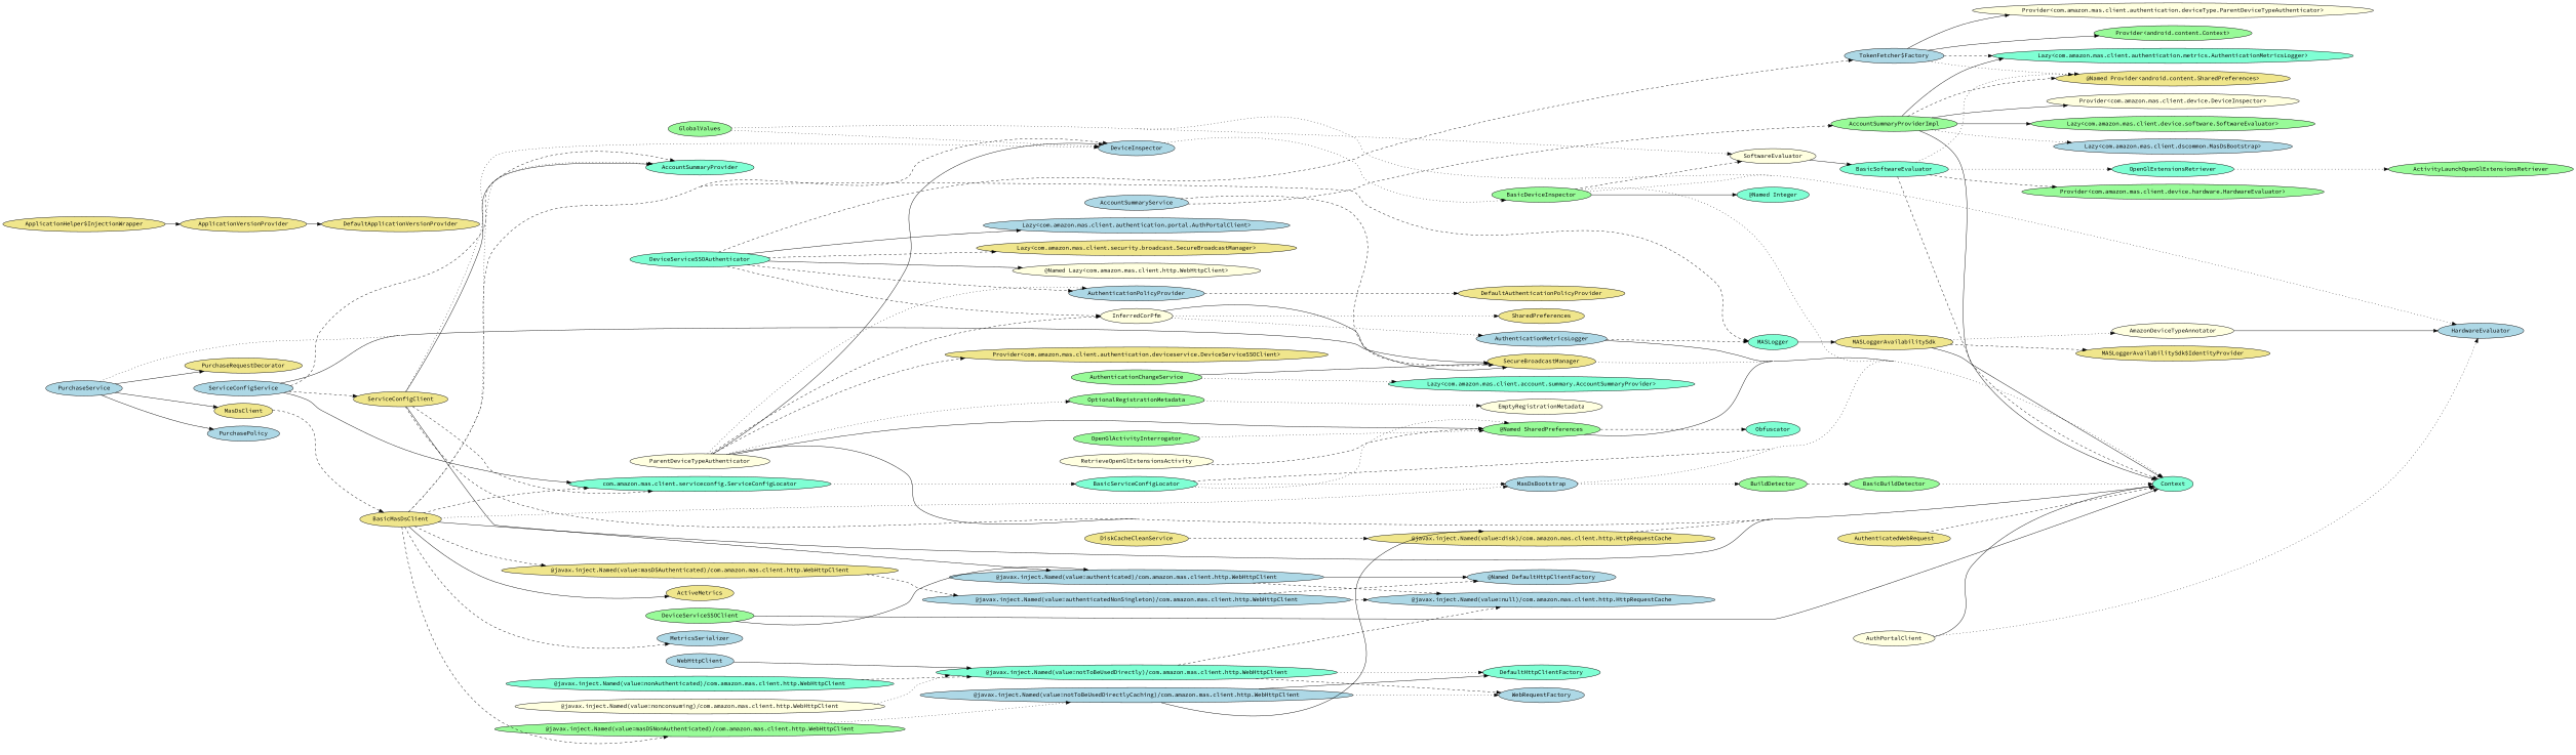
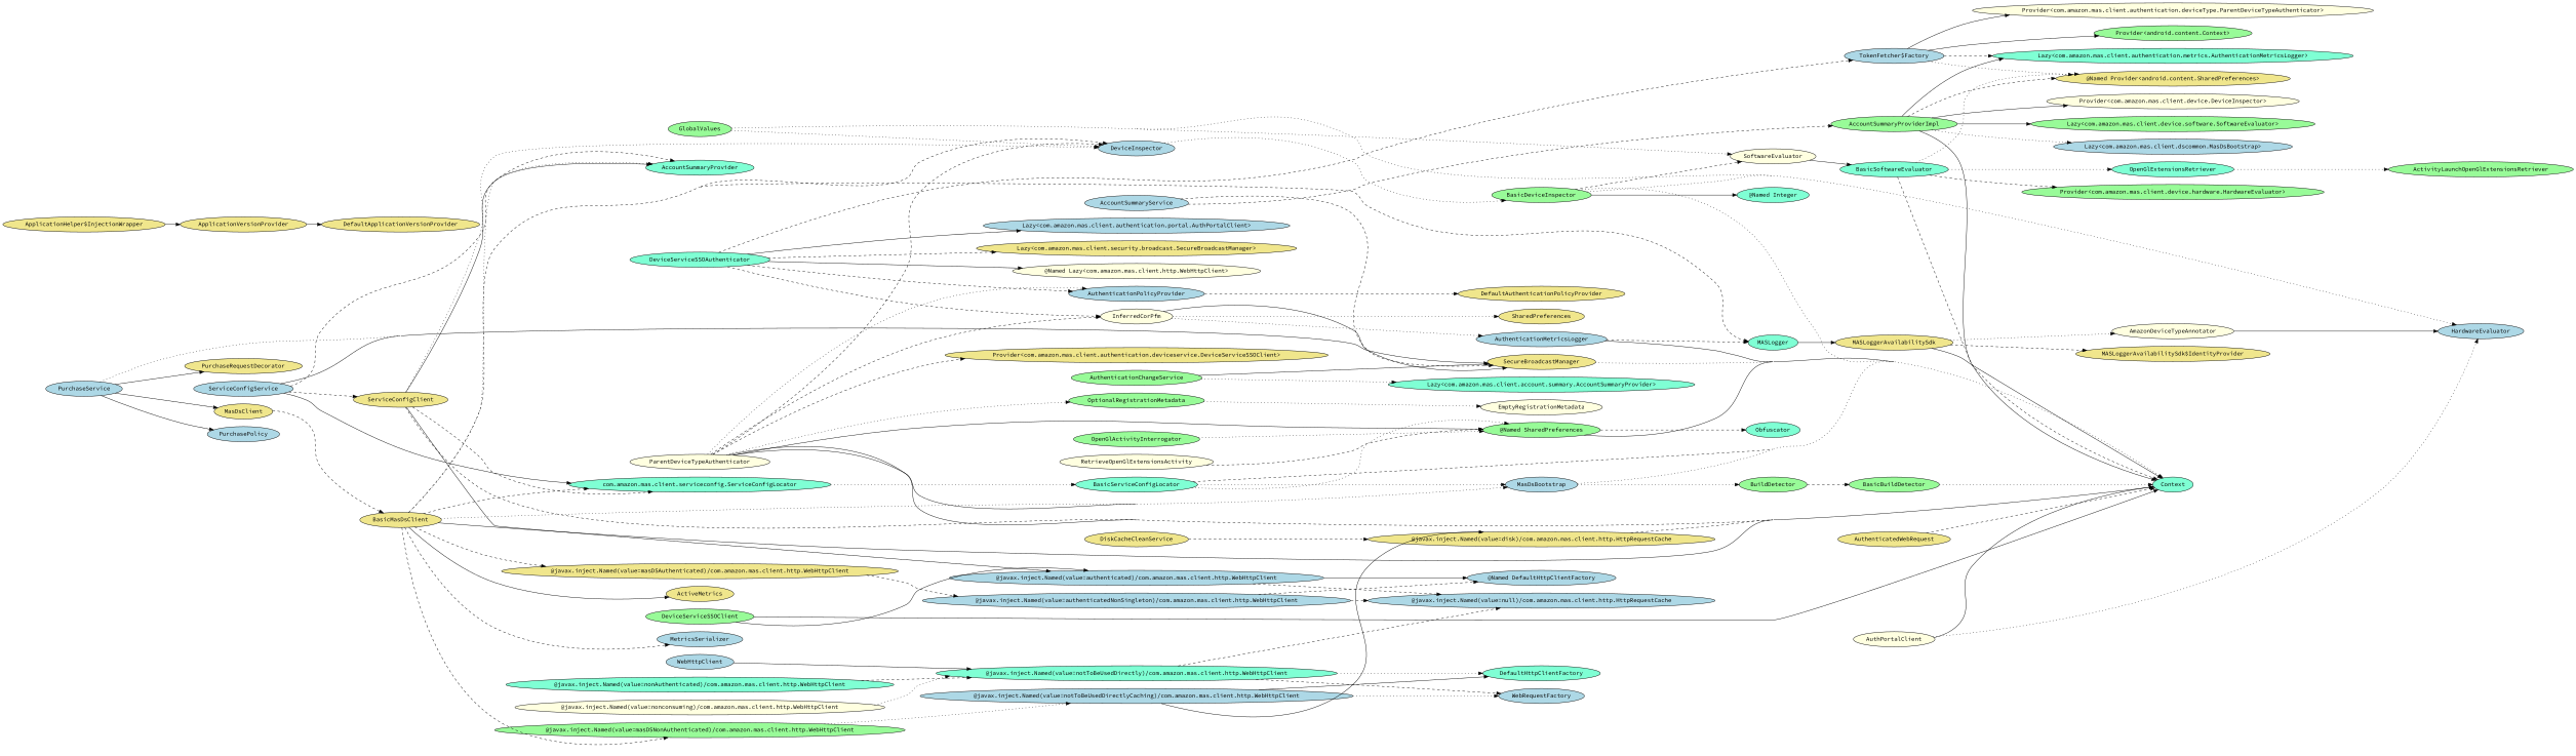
  digraph {
    concentrate=true
    fontname="Source Code Pro"
    rankdir=LR
    node [fillcolor=lightblue fontname="Source Code Pro" style=filled]
    edge [fontname="Source Code Pro" style=dashed]
    n1 [fillcolor=palegreen label="@Named SharedPreferences"]
    Context [fillcolor=aquamarine]
    Obfuscator [fillcolor=aquamarine]
    n4 [label="@javax.inject.Named(value=authenticated)/com.amazon.mas.client.http.WebHttpClient"]
    n5 [label="@Named DefaultHttpClientFactory"]
    n6 [label="@javax.inject.Named(value=null)/com.amazon.mas.client.http.HttpRequestCache"]
    n7 [label="@javax.inject.Named(value=authenticatedNonSingleton)/com.amazon.mas.client.http.WebHttpClient"]
    n8 [fillcolor=khaki label="@javax.inject.Named(value=disk)/com.amazon.mas.client.http.HttpRequestCache"]
    n9 [fillcolor=khaki label="@javax.inject.Named(value=masDSAuthenticated)/com.amazon.mas.client.http.WebHttpClient"]
    n10 [fillcolor=palegreen label="@javax.inject.Named(value=masDSNonAuthenticated)/com.amazon.mas.client.http.WebHttpClient"]
    n11 [label="@javax.inject.Named(value=notToBeUsedDirectlyCaching)/com.amazon.mas.client.http.WebHttpClient"]
    DefaultHttpClientFactory [fillcolor=aquamarine]
    WebRequestFactory
    n14 [fillcolor=aquamarine label="@javax.inject.Named(value=nonAuthenticated)/com.amazon.mas.client.http.WebHttpClient"]
    n15 [fillcolor=aquamarine label="@javax.inject.Named(value=notToBeUsedDirectly)/com.amazon.mas.client.http.WebHttpClient"]
    n16 [fillcolor=lightyellow label="@javax.inject.Named(value=nonconsuming)/com.amazon.mas.client.http.WebHttpClient"]
    AccountSummaryProvider [fillcolor=aquamarine]
    AccountSummaryProviderImpl [fillcolor=palegreen]
    n19 [fillcolor=khaki label="@Named Provider<android.content.SharedPreferences>"]
    n20 [fillcolor=lightyellow label="Provider<com.amazon.mas.client.device.DeviceInspector>"]
    n21 [fillcolor=aquamarine label="Lazy<com.amazon.mas.client.authentication.metrics.AuthenticationMetricsLogger>"]
    n22 [fillcolor=palegreen label="Lazy<com.amazon.mas.client.device.software.SoftwareEvaluator>"]
    n23 [label="Lazy<com.amazon.mas.client.dscommon.MasDsBootstrap>"]
    AccountSummaryService
    SecureBroadcastManager [fillcolor=khaki]
    AmazonDeviceTypeAnnotator [fillcolor=lightyellow]
    HardwareEvaluator
    n28 [fillcolor=khaki label="ApplicationHelper$InjectionWrapper"]
    ApplicationVersionProvider [fillcolor=khaki]
    DefaultApplicationVersionProvider [fillcolor=khaki]
    AuthPortalClient [fillcolor=lightyellow]
    AuthenticatedWebRequest [fillcolor=khaki]
    AuthenticationChangeService [fillcolor=palegreen]
    n34 [fillcolor=aquamarine label="Lazy<com.amazon.mas.client.account.summary.AccountSummaryProvider>"]
    AuthenticationMetricsLogger
    MASLogger [fillcolor=aquamarine]
    MASLoggerAvailabilitySdk [fillcolor=khaki]
    n38 [fillcolor=khaki label="MASLoggerAvailabilitySdk$IdentityProvider"]
    DefaultAuthenticationPolicyProvider [fillcolor=khaki]
    AuthenticationPolicyProvider
    BasicBuildDetector [fillcolor=palegreen]
    n42 [fillcolor=aquamarine label="@Named Integer"]
    BasicDeviceInspector [fillcolor=palegreen]
    SoftwareEvaluator [fillcolor=lightyellow]
    BasicSoftwareEvaluator [fillcolor=aquamarine]
    n46 [fillcolor=palegreen label="Provider<com.amazon.mas.client.device.hardware.HardwareEvaluator>"]
    OpenGlExtensionsRetriever [fillcolor=aquamarine]
    BasicMasDsClient [fillcolor=khaki]
    MasDsBootstrap
    DeviceInspector
    ActiveMetrics [fillcolor=khaki]
    MetricsSerializer
    n53 [fillcolor=aquamarine label="com.amazon.mas.client.serviceconfig.ServiceConfigLocator"]
    BuildDetector [fillcolor=palegreen]
    BasicServiceConfigLocator [fillcolor=aquamarine]
    ActivityLaunchOpenGlExtensionsRetriever [fillcolor=palegreen]
    DeviceServiceSSOAuthenticator [fillcolor=aquamarine]
    InferredCorPfm [fillcolor=lightyellow]
    n59 [fillcolor=lightyellow label="@Named Lazy<com.amazon.mas.client.http.WebHttpClient>"]
    n60 [label="Lazy<com.amazon.mas.client.authentication.portal.AuthPortalClient>"]
    n61 [fillcolor=khaki label="Lazy<com.amazon.mas.client.security.broadcast.SecureBroadcastManager>"]
    n62 [label="TokenFetcher$Factory"]
    SharedPreferences [fillcolor=khaki]
    n64 [fillcolor=palegreen label="Provider<android.content.Context>"]
    n65 [fillcolor=lightyellow label="Provider<com.amazon.mas.client.authentication.deviceType.ParentDeviceTypeAuthenticator>"]
    DeviceServiceSSOClient [fillcolor=palegreen]
    DiskCacheCleanService [fillcolor=khaki]
    GlobalValues [fillcolor=palegreen]
    MasDsClient [fillcolor=khaki]
    OpenGlActivityInterrogator [fillcolor=palegreen]
    OptionalRegistrationMetadata [fillcolor=palegreen]
    EmptyRegistrationMetadata [fillcolor=lightyellow]
    ParentDeviceTypeAuthenticator [fillcolor=lightyellow]
    n74 [fillcolor=khaki label="Provider<com.amazon.mas.client.authentication.deviceservice.DeviceServiceSSOClient>"]
    PurchaseService
    PurchasePolicy
    PurchaseRequestDecorator [fillcolor=khaki]
    RetrieveOpenGlExtensionsActivity [fillcolor=lightyellow]
    ServiceConfigClient [fillcolor=khaki]
    ServiceConfigService
    WebHttpClient
    n1 -> Context [style=solid]
    n1 -> Obfuscator
    n4 -> n5 [style=solid]
    n4 -> n6
    n7 -> n5
    n7 -> n6
    n8 -> Context
    n9 -> n7
    n10 -> n11 [style=dotted]
    n11 -> n8 [style=solid]
    n11 -> DefaultHttpClientFactory [style=solid]
    n11 -> WebRequestFactory [style=dotted]
    n14 -> n15
    n15 -> n6
    n15 -> DefaultHttpClientFactory [style=dotted]
    n15 -> WebRequestFactory
    n16 -> n15 [style=dotted]
    AccountSummaryProviderImpl -> Context [style=solid]
    AccountSummaryProviderImpl -> n19
    AccountSummaryProviderImpl -> n20 [style=solid]
    AccountSummaryProviderImpl -> n21 [style=solid]
    AccountSummaryProviderImpl -> n22 [style=solid]
    AccountSummaryProviderImpl -> n23 [style=dotted]
    AccountSummaryService -> AccountSummaryProviderImpl
    AccountSummaryService -> SecureBroadcastManager
    SecureBroadcastManager -> Context [style=dotted]
    AmazonDeviceTypeAnnotator -> HardwareEvaluator [style=solid]
    n28 -> ApplicationVersionProvider [style=solid]
    ApplicationVersionProvider -> DefaultApplicationVersionProvider [style=solid]
    AuthPortalClient -> Context [style=solid]
    AuthPortalClient -> HardwareEvaluator [style=dotted]
    AuthenticatedWebRequest -> Context
    AuthenticationChangeService -> SecureBroadcastManager [style=solid]
    AuthenticationChangeService -> n34 [style=dotted]
    AuthenticationMetricsLogger -> Context [style=solid]
    AuthenticationMetricsLogger -> MASLogger
    MASLogger -> MASLoggerAvailabilitySdk [style=solid]
    MASLoggerAvailabilitySdk -> Context [style=solid]
    MASLoggerAvailabilitySdk -> AmazonDeviceTypeAnnotator [style=dotted]
    MASLoggerAvailabilitySdk -> n38
    AuthenticationPolicyProvider -> DefaultAuthenticationPolicyProvider
    BasicBuildDetector -> Context [style=dotted]
    BasicDeviceInspector -> Context [style=dotted]
    BasicDeviceInspector -> HardwareEvaluator [style=dotted]
    BasicDeviceInspector -> n42 [style=solid]
    BasicDeviceInspector -> SoftwareEvaluator
    SoftwareEvaluator -> BasicSoftwareEvaluator [style=solid]
    BasicSoftwareEvaluator -> Context
    BasicSoftwareEvaluator -> n19 [style=dotted]
    BasicSoftwareEvaluator -> n46
    BasicSoftwareEvaluator -> OpenGlExtensionsRetriever [style=dotted]
    OpenGlExtensionsRetriever -> ActivityLaunchOpenGlExtensionsRetriever [style=dotted]
    BasicMasDsClient -> Context [style=solid]
    BasicMasDsClient -> n9
    BasicMasDsClient -> n10
    BasicMasDsClient -> AccountSummaryProvider [style=dotted]
    BasicMasDsClient -> MASLogger
    BasicMasDsClient -> MasDsBootstrap [style=dotted]
    BasicMasDsClient -> DeviceInspector
    BasicMasDsClient -> ActiveMetrics [style=solid]
    BasicMasDsClient -> MetricsSerializer
    BasicMasDsClient -> n53
    MasDsBootstrap -> Context [style=dotted]
    MasDsBootstrap -> BuildDetector [style=dotted]
    DeviceInspector -> BasicDeviceInspector [style=dotted]
    n53 -> BasicServiceConfigLocator [style=dotted]
    BuildDetector -> BasicBuildDetector
    BasicServiceConfigLocator -> n1 [style=dotted]
    BasicServiceConfigLocator -> Context
    BasicServiceConfigLocator -> MasDsBootstrap [style=dotted]
    DeviceServiceSSOAuthenticator -> AuthenticationPolicyProvider
    DeviceServiceSSOAuthenticator -> InferredCorPfm
    DeviceServiceSSOAuthenticator -> n59 [style=solid]
    DeviceServiceSSOAuthenticator -> n60 [style=solid]
    DeviceServiceSSOAuthenticator -> n61
    DeviceServiceSSOAuthenticator -> n62
    InferredCorPfm -> SecureBroadcastManager [style=solid]
    InferredCorPfm -> AuthenticationMetricsLogger [style=dotted]
    InferredCorPfm -> SharedPreferences [style=dotted]
    n62 -> n19 [style=dotted]
    n62 -> n21
    n62 -> n64 [style=solid]
    n62 -> n65 [style=solid]
    DeviceServiceSSOClient -> Context [style=solid]
    DeviceServiceSSOClient -> n4 [style=solid]
    DiskCacheCleanService -> n8
    GlobalValues -> HardwareEvaluator [style=dotted]
    GlobalValues -> SoftwareEvaluator [style=dotted]
    GlobalValues -> DeviceInspector [style=dotted]
    MasDsClient -> BasicMasDsClient
    OpenGlActivityInterrogator -> n1 [style=dotted]
    OptionalRegistrationMetadata -> EmptyRegistrationMetadata [style=dotted]
    ParentDeviceTypeAuthenticator -> n1 [style=solid]
    ParentDeviceTypeAuthenticator -> Context [style=solid]
    ParentDeviceTypeAuthenticator -> AuthenticationPolicyProvider [style=dotted]
-   ParentDeviceTypeAuthenticator -> DeviceInspector [style=solid]
+   ParentDeviceTypeAuthenticator -> MasDsBootstrap [style=solid]
+   ParentDeviceTypeAuthenticator -> DeviceInspector
    ParentDeviceTypeAuthenticator -> InferredCorPfm
    ParentDeviceTypeAuthenticator -> OptionalRegistrationMetadata [style=dotted]
    ParentDeviceTypeAuthenticator -> n74
    PurchaseService -> SecureBroadcastManager [style=dotted]
    PurchaseService -> MasDsClient [style=solid]
    PurchaseService -> PurchasePolicy [style=solid]
    PurchaseService -> PurchaseRequestDecorator [style=solid]
    RetrieveOpenGlExtensionsActivity -> n1
    ServiceConfigClient -> Context
    ServiceConfigClient -> n4 [style=solid]
    ServiceConfigClient -> AccountSummaryProvider [style=solid]
    ServiceConfigClient -> DeviceInspector [style=dotted]
    ServiceConfigClient -> n53
    ServiceConfigService -> AccountSummaryProvider
    ServiceConfigService -> SecureBroadcastManager [style=solid]
    ServiceConfigService -> n53 [style=solid]
    ServiceConfigService -> ServiceConfigClient
    WebHttpClient -> n15 [style=solid]
  }
